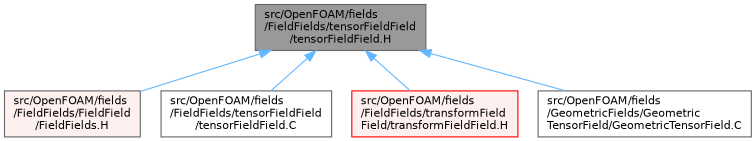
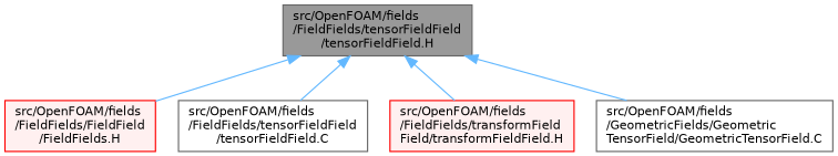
  digraph {
    node [color=red fillcolor="#FFF0F0" fontname=Helvetica fontsize=10 shape=box style=filled]
    edge [color=steelblue1 dir=back fontname=Helvetica fontsize=10 labelfontname=Helvetica labelfontsize=10 style=solid]
    n1 [color=gray40 fillcolor=grey60 fontcolor=black height=0.2 label="src/OpenFOAM/fields\l/FieldFields/tensorFieldField\l/tensorFieldField.H" width=0.4]
-   n2 [color=grey40 height=0.2 label="src/OpenFOAM/fields\l/FieldFields/FieldField\l/FieldFields.H" width=0.4]
+   n2 [height=0.2 label="src/OpenFOAM/fields\l/FieldFields/FieldField\l/FieldFields.H" width=0.4]
    n3 [color=grey40 fillcolor=white height=0.2 label="src/OpenFOAM/fields\l/FieldFields/tensorFieldField\l/tensorFieldField.C" width=0.4]
    n4 [height=0.2 label="src/OpenFOAM/fields\l/FieldFields/transformField\lField/transformFieldField.H" width=0.4]
    n5 [color=grey40 fillcolor=white height=0.2 label="src/OpenFOAM/fields\l/GeometricFields/Geometric\lTensorField/GeometricTensorField.C" width=0.4]
    n1 -> n2
    n1 -> n3
    n1 -> n4
    n1 -> n5
  }
